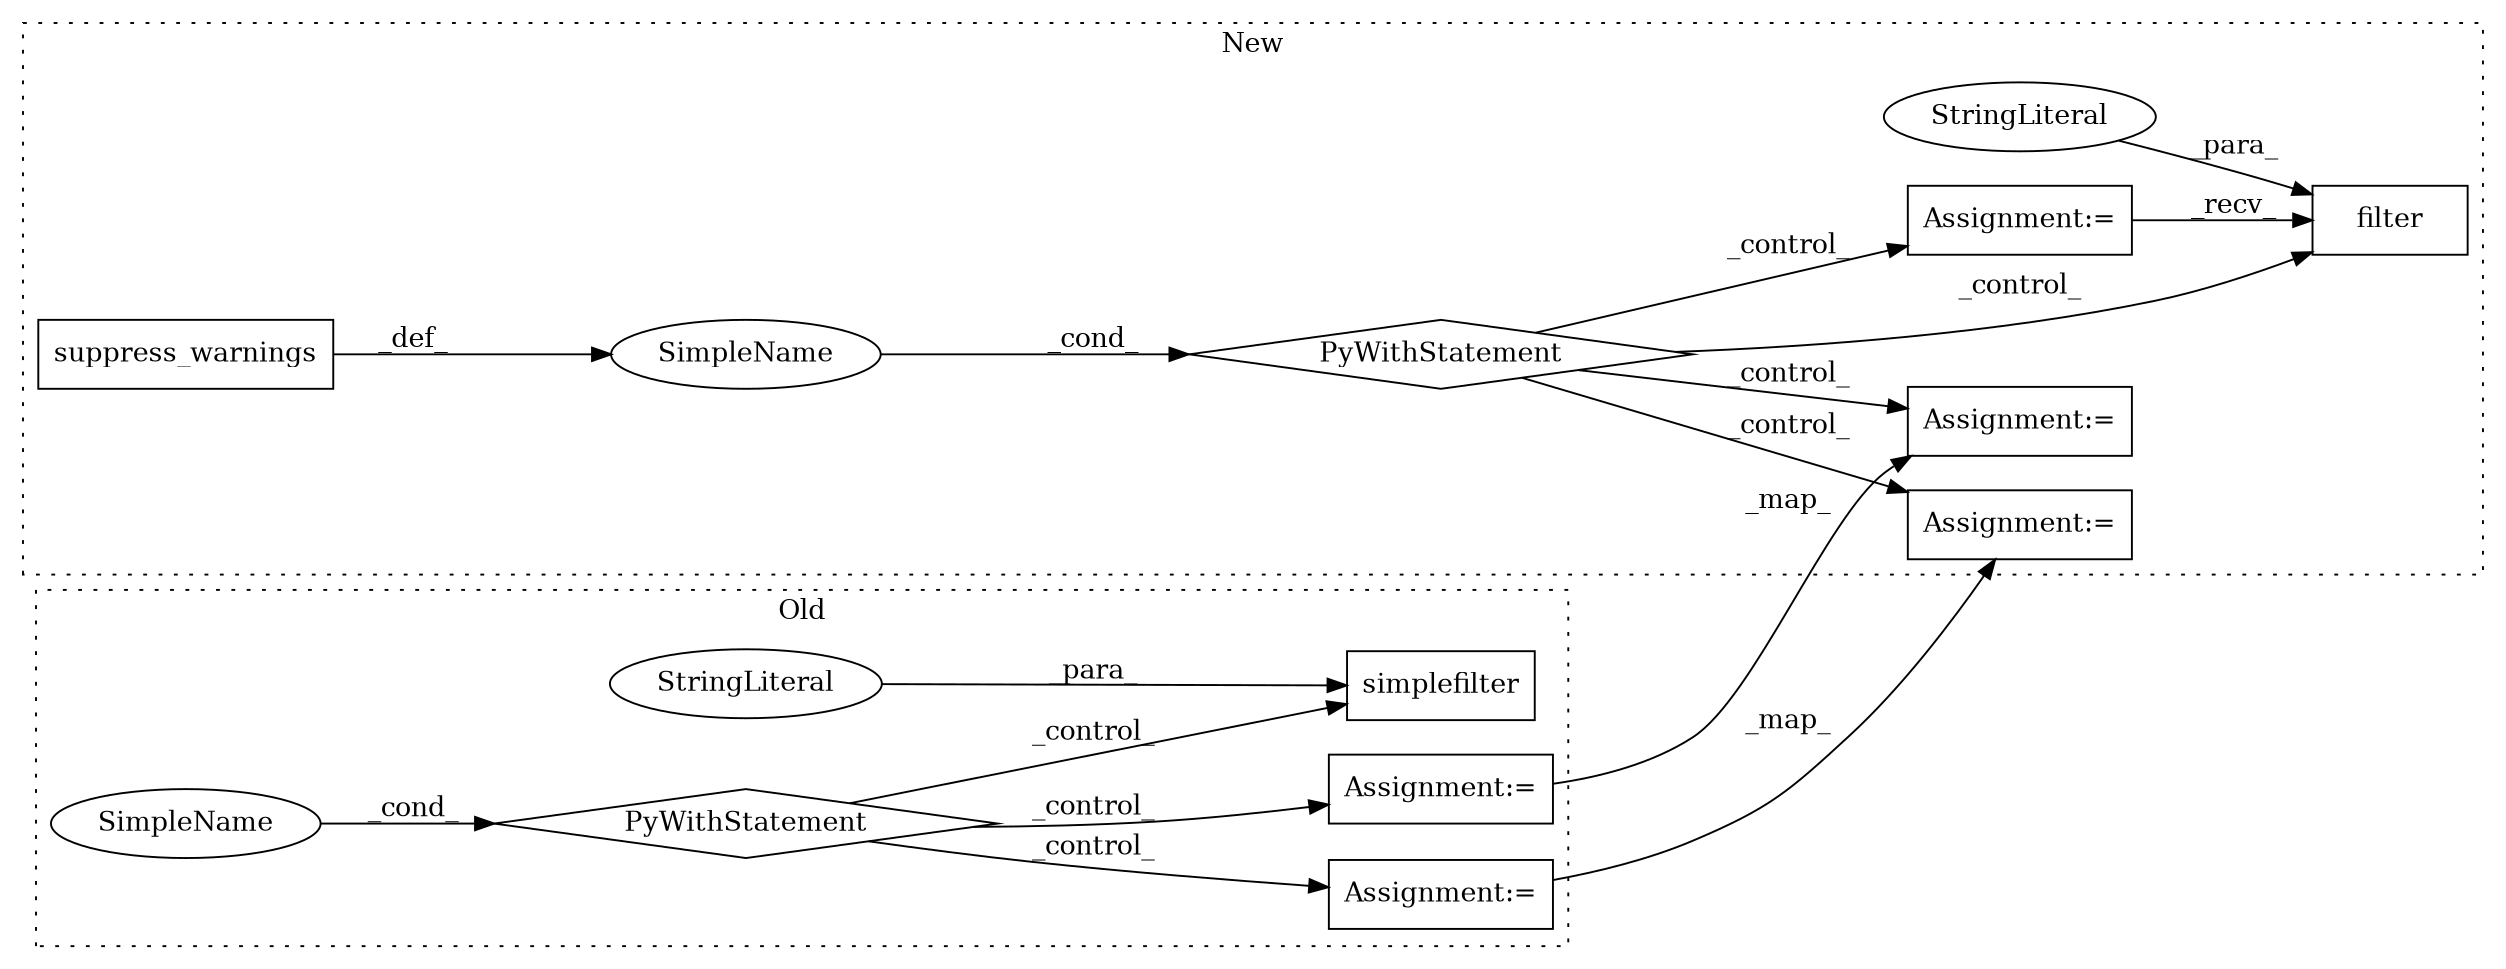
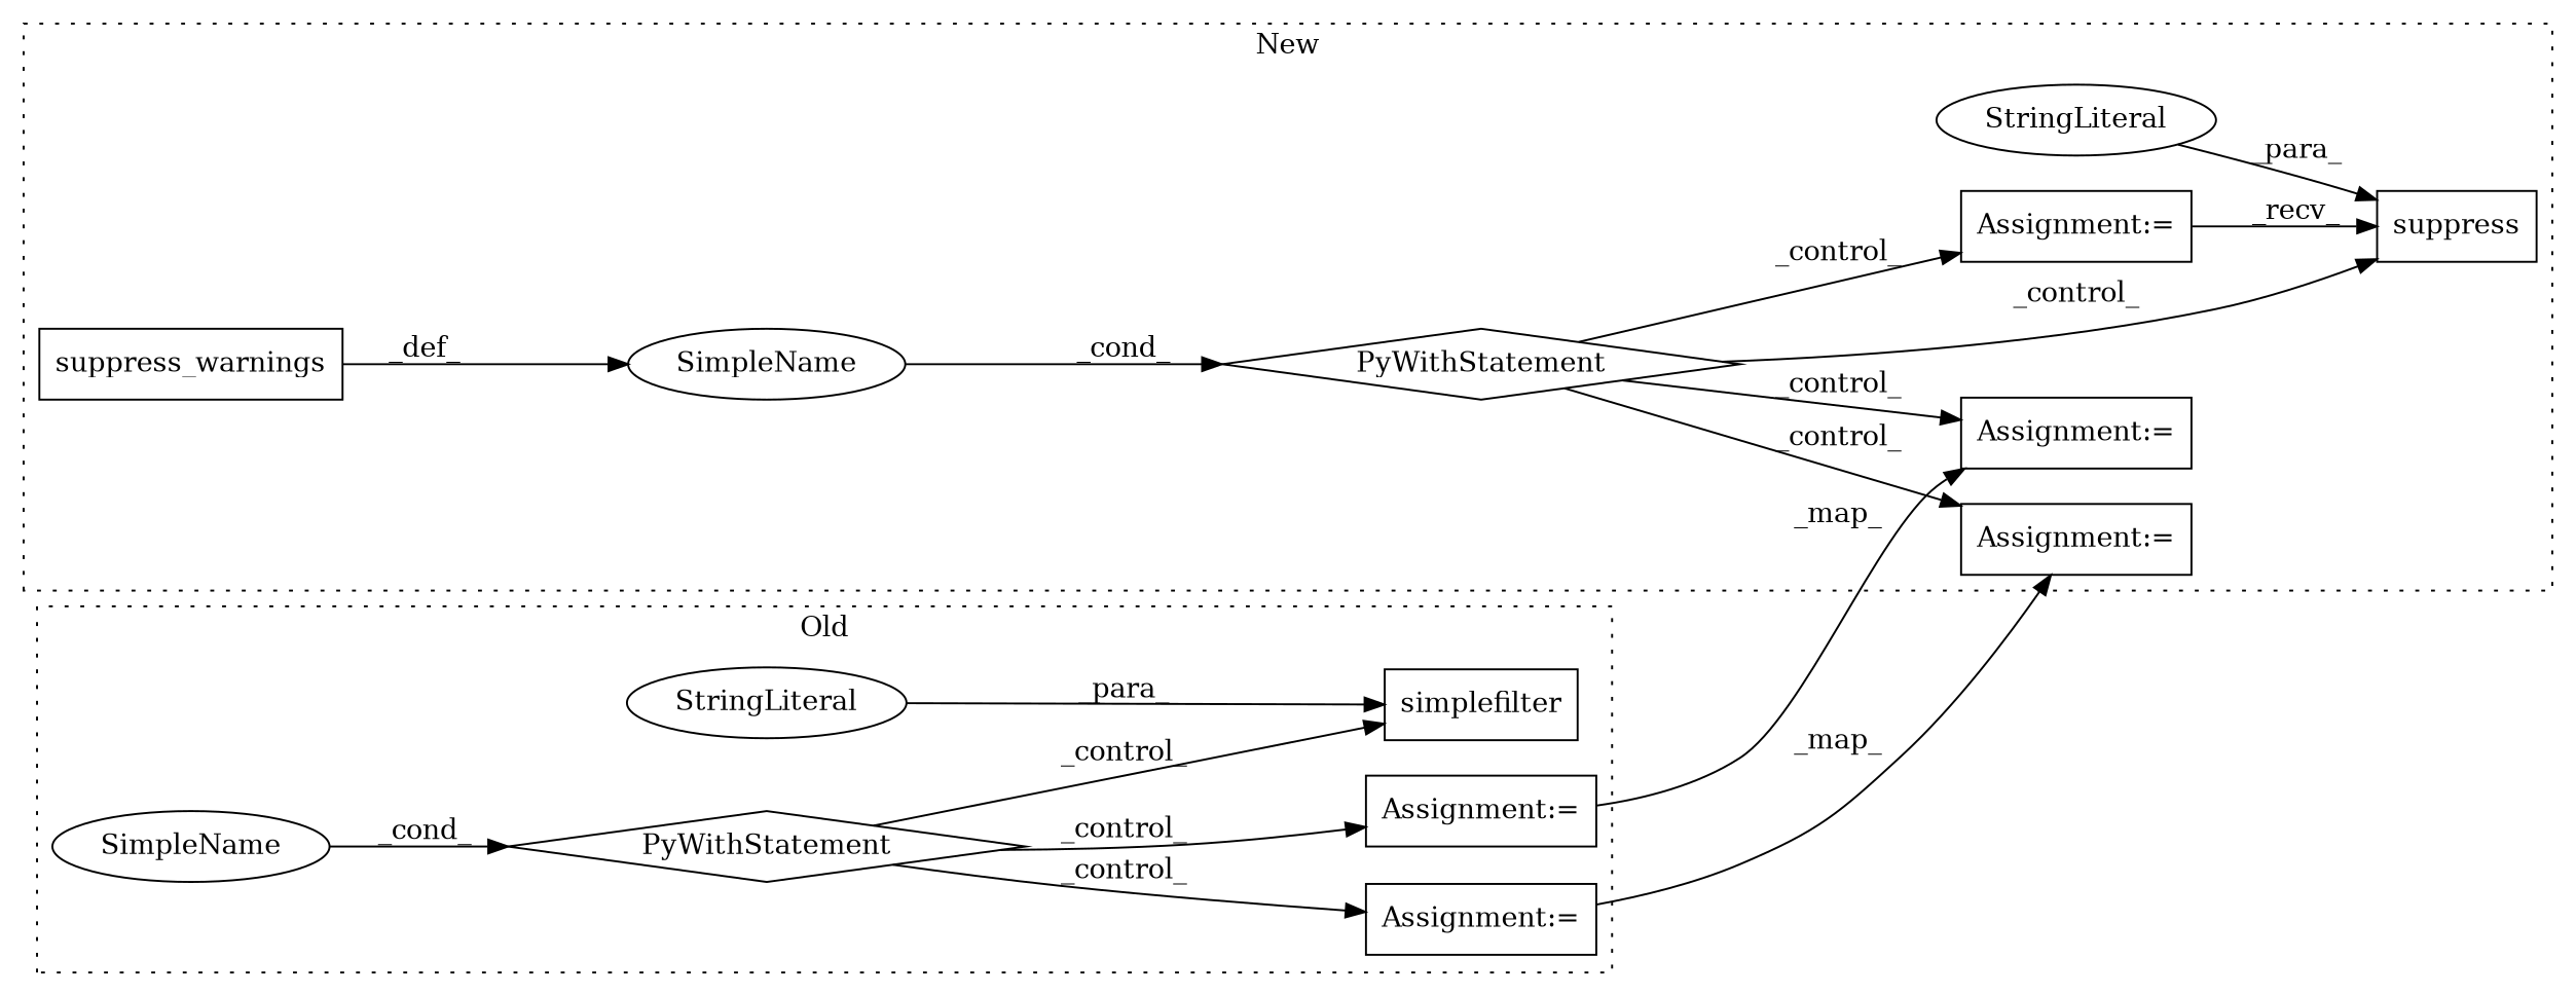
  digraph {
    rankdir=LR
    node [a=7 l=1 shape=box]
    n1 [a=104 l="10,2" label=PyWithStatement s="10022,10057" shape=diamond]
    n2 [a=32 l="13,1" label=simplefilter s="10076,10121"]
    n3 [a=42 label=SimpleName shape=ellipse l=""]
    n4 [a=45 l=8 label=StringLiteral s=10089 shape=ellipse]
    n5 [label="Assignment:=" s=10421]
    n6 [label="Assignment:=" s=10397]
-   n7 [a=32 l="7,1" label=filter s="10353,10417"]
+   n7 [a=32 l="7,1" label=suppress s="10353,10417"]
    n8 [a=45 l=33 label=StringLiteral s=10384 shape=ellipse]
    n9 [a=42 label=SimpleName shape=ellipse l=""]
    n10 [a=104 l="10,2" label=PyWithStatement s="10295,10324" shape=diamond]
    n11 [l=3 label="Assignment:=" s=10338]
    n12 [a=32 l=19 label=suppress_warnings s=10305]
    n13 [label="Assignment:=" s=10458]
    n14 [label="Assignment:=" s=10434]
    subgraph cluster_1 {
      label=Old
      style=dotted
      n1
      n2
      n3
      n4
      n5
      n6
    }
    subgraph cluster_2 {
      label=New
      style=dotted
      n7
      n8
      n9
      n10
      n11
      n12
      n13
      n14
    }
    n1 -> n2 [label=_control_]
    n1 -> n5 [label=_control_]
    n1 -> n6 [label=_control_]
    n3 -> n1 [label=_cond_]
    n4 -> n2 [label=_para_]
    n5 -> n13 [label=_map_]
    n6 -> n14 [label=_map_]
    n8 -> n7 [label=_para_]
    n9 -> n10 [label=_cond_]
    n10 -> n7 [label=_control_]
    n10 -> n11 [label=_control_]
    n10 -> n13 [label=_control_]
    n10 -> n14 [label=_control_]
    n11 -> n7 [label=_recv_]
    n12 -> n9 [label=_def_]
  }
